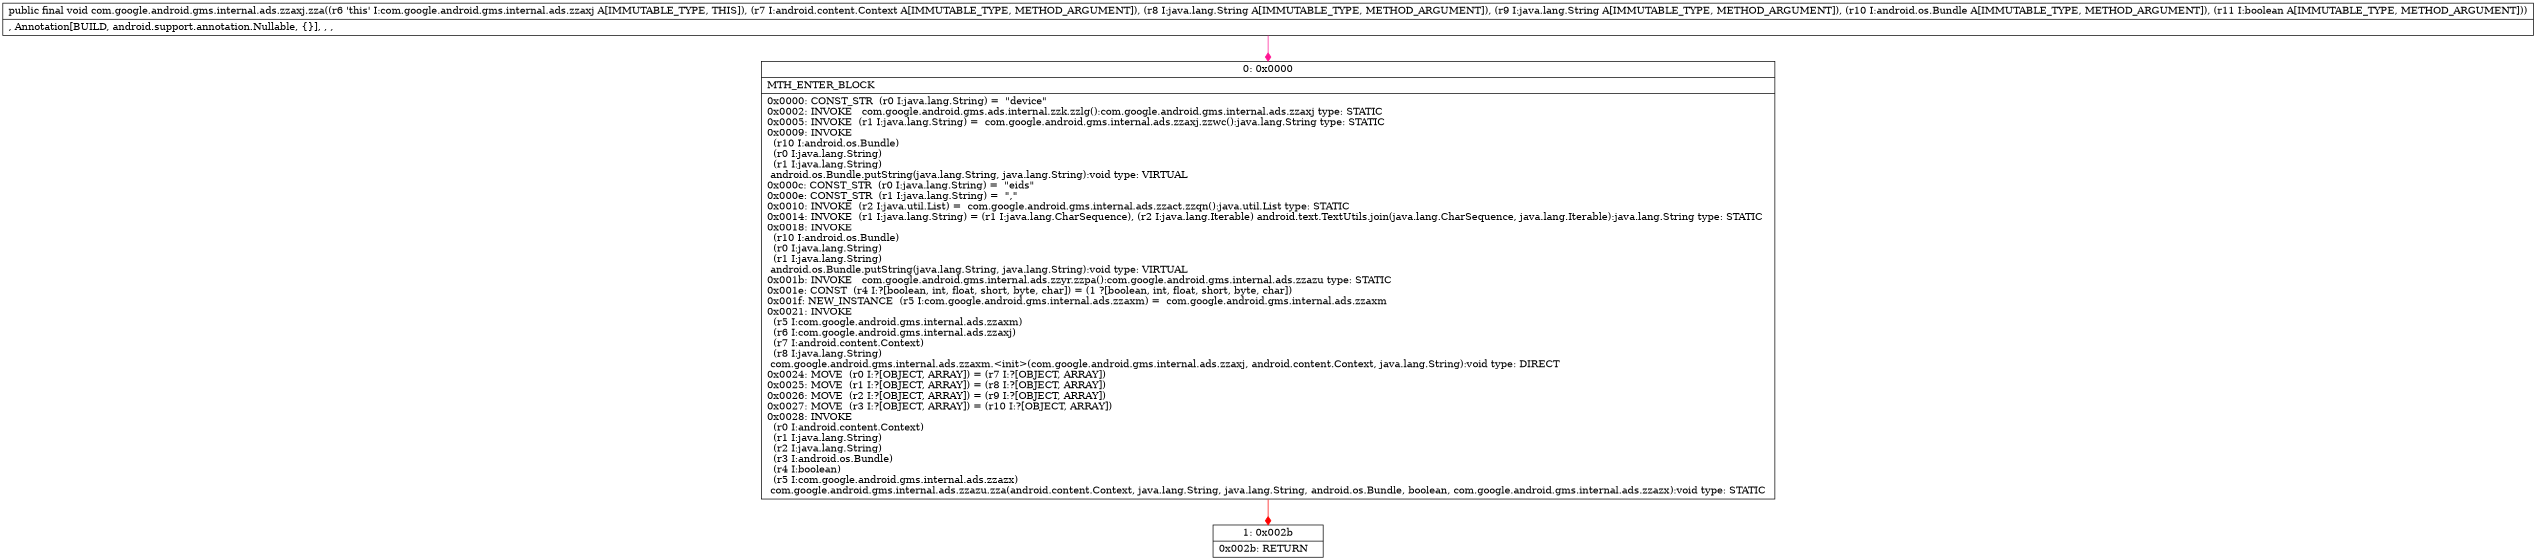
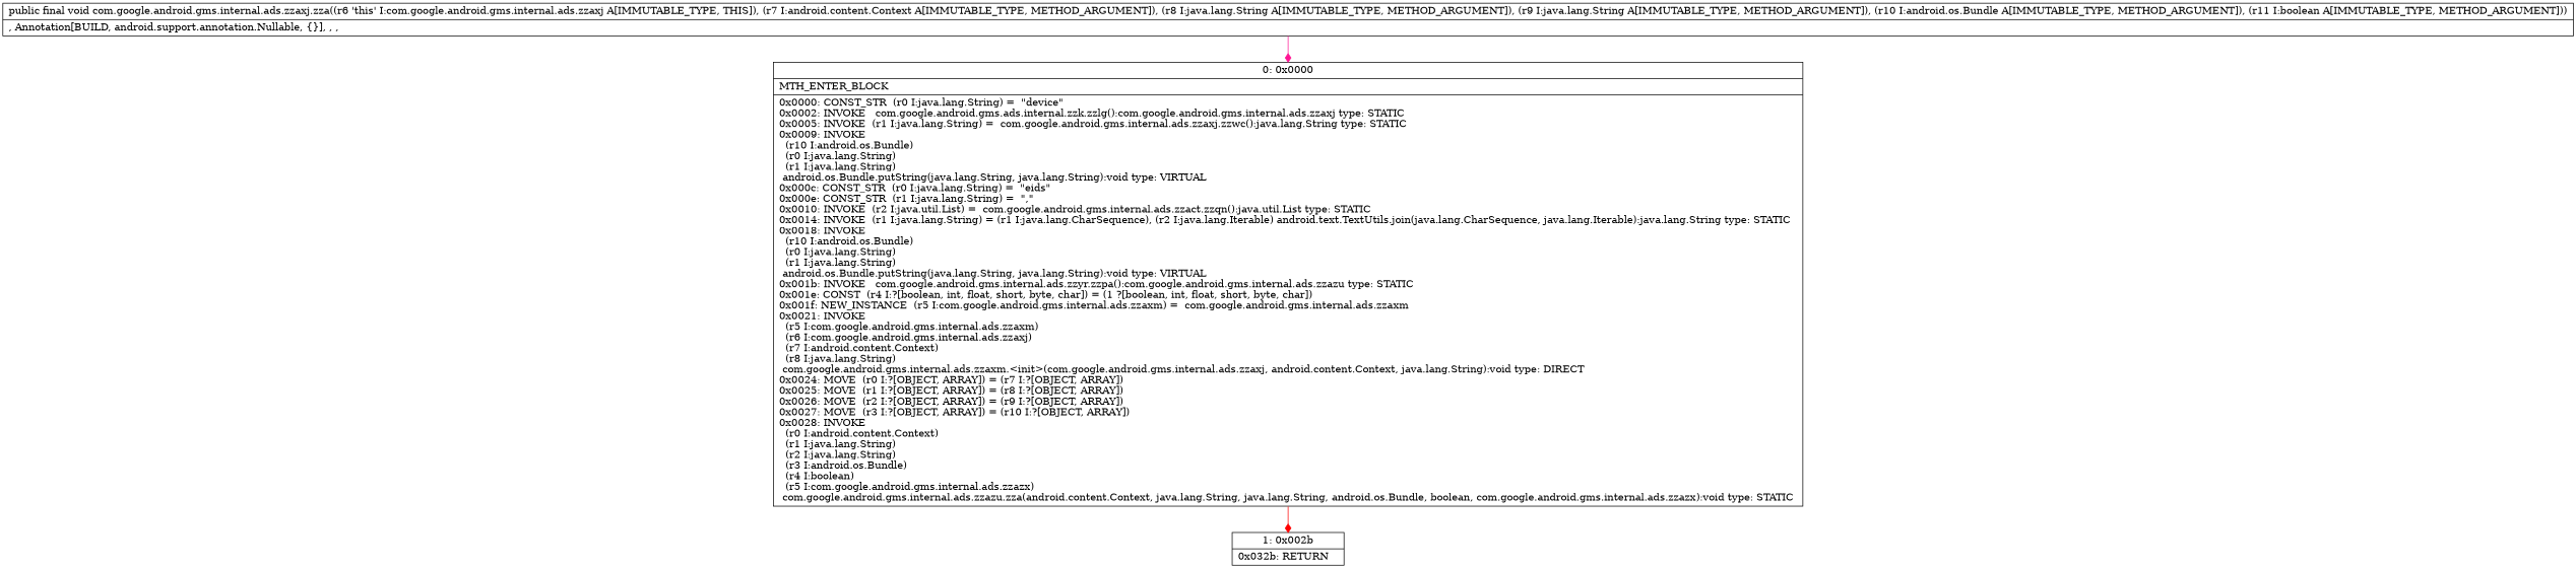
  digraph {
    node [shape=record]
    edge [style=solid arrowhead=diamond]
    n1 [label="{0\:\ 0x0000|MTH_ENTER_BLOCK\l|0x0000: CONST_STR  (r0 I:java.lang.String) =  \"device\" \l0x0002: INVOKE   com.google.android.gms.ads.internal.zzk.zzlg():com.google.android.gms.internal.ads.zzaxj type: STATIC \l0x0005: INVOKE  (r1 I:java.lang.String) =  com.google.android.gms.internal.ads.zzaxj.zzwc():java.lang.String type: STATIC \l0x0009: INVOKE  \l  (r10 I:android.os.Bundle)\l  (r0 I:java.lang.String)\l  (r1 I:java.lang.String)\l android.os.Bundle.putString(java.lang.String, java.lang.String):void type: VIRTUAL \l0x000c: CONST_STR  (r0 I:java.lang.String) =  \"eids\" \l0x000e: CONST_STR  (r1 I:java.lang.String) =  \",\" \l0x0010: INVOKE  (r2 I:java.util.List) =  com.google.android.gms.internal.ads.zzact.zzqn():java.util.List type: STATIC \l0x0014: INVOKE  (r1 I:java.lang.String) = (r1 I:java.lang.CharSequence), (r2 I:java.lang.Iterable) android.text.TextUtils.join(java.lang.CharSequence, java.lang.Iterable):java.lang.String type: STATIC \l0x0018: INVOKE  \l  (r10 I:android.os.Bundle)\l  (r0 I:java.lang.String)\l  (r1 I:java.lang.String)\l android.os.Bundle.putString(java.lang.String, java.lang.String):void type: VIRTUAL \l0x001b: INVOKE   com.google.android.gms.internal.ads.zzyr.zzpa():com.google.android.gms.internal.ads.zzazu type: STATIC \l0x001e: CONST  (r4 I:?[boolean, int, float, short, byte, char]) = (1 ?[boolean, int, float, short, byte, char]) \l0x001f: NEW_INSTANCE  (r5 I:com.google.android.gms.internal.ads.zzaxm) =  com.google.android.gms.internal.ads.zzaxm \l0x0021: INVOKE  \l  (r5 I:com.google.android.gms.internal.ads.zzaxm)\l  (r6 I:com.google.android.gms.internal.ads.zzaxj)\l  (r7 I:android.content.Context)\l  (r8 I:java.lang.String)\l com.google.android.gms.internal.ads.zzaxm.\<init\>(com.google.android.gms.internal.ads.zzaxj, android.content.Context, java.lang.String):void type: DIRECT \l0x0024: MOVE  (r0 I:?[OBJECT, ARRAY]) = (r7 I:?[OBJECT, ARRAY]) \l0x0025: MOVE  (r1 I:?[OBJECT, ARRAY]) = (r8 I:?[OBJECT, ARRAY]) \l0x0026: MOVE  (r2 I:?[OBJECT, ARRAY]) = (r9 I:?[OBJECT, ARRAY]) \l0x0027: MOVE  (r3 I:?[OBJECT, ARRAY]) = (r10 I:?[OBJECT, ARRAY]) \l0x0028: INVOKE  \l  (r0 I:android.content.Context)\l  (r1 I:java.lang.String)\l  (r2 I:java.lang.String)\l  (r3 I:android.os.Bundle)\l  (r4 I:boolean)\l  (r5 I:com.google.android.gms.internal.ads.zzazx)\l com.google.android.gms.internal.ads.zzazu.zza(android.content.Context, java.lang.String, java.lang.String, android.os.Bundle, boolean, com.google.android.gms.internal.ads.zzazx):void type: STATIC \l}"]
-   n2 [label="{1\:\ 0x002b|0x002b: RETURN   \l}"]
+   n2 [label="{1\:\ 0x002b|0x032b: RETURN   \l}"]
    n3 [label="{public final void com.google.android.gms.internal.ads.zzaxj.zza((r6 'this' I:com.google.android.gms.internal.ads.zzaxj A[IMMUTABLE_TYPE, THIS]), (r7 I:android.content.Context A[IMMUTABLE_TYPE, METHOD_ARGUMENT]), (r8 I:java.lang.String A[IMMUTABLE_TYPE, METHOD_ARGUMENT]), (r9 I:java.lang.String A[IMMUTABLE_TYPE, METHOD_ARGUMENT]), (r10 I:android.os.Bundle A[IMMUTABLE_TYPE, METHOD_ARGUMENT]), (r11 I:boolean A[IMMUTABLE_TYPE, METHOD_ARGUMENT]))  | , Annotation[BUILD, android.support.annotation.Nullable, \{\}], , , \l}"]
    n1 -> n2 [color=red]
    n3 -> n1 [color=deeppink]
  }
